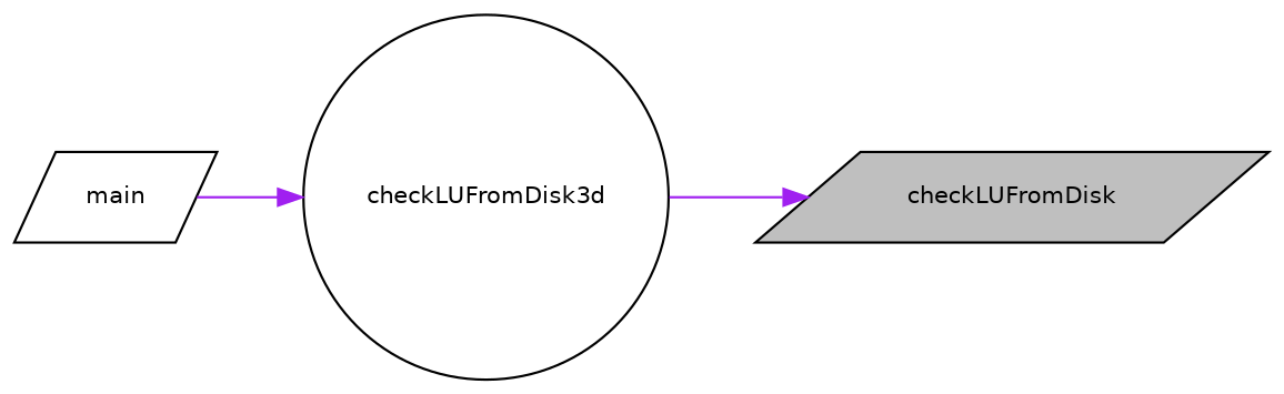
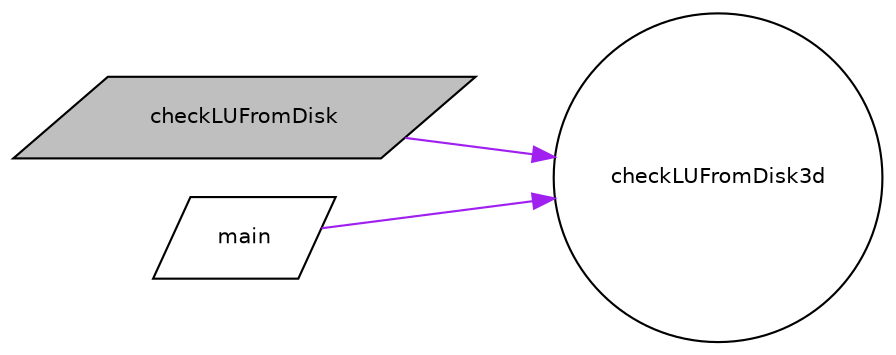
  digraph {
    rankdir=RL
    node [color=black fillcolor=white fontname=Helvetica fontsize=10 shape=parallelogram style=filled]
    edge [color=purple dir=back fontname=Helvetica fontsize=10 labelfontname=Helvetica labelfontsize=10 style=solid]
    n1 [fillcolor=grey75 fontcolor=black height=0.2 label=checkLUFromDisk width=0.4]
    n2 [height=0.2 label=checkLUFromDisk3d shape=circle width=0.4]
    n3 [height=0.2 label=main width=0.4]
-   n1 -> n2
+   n2 -> n1
    n2 -> n3
  }
